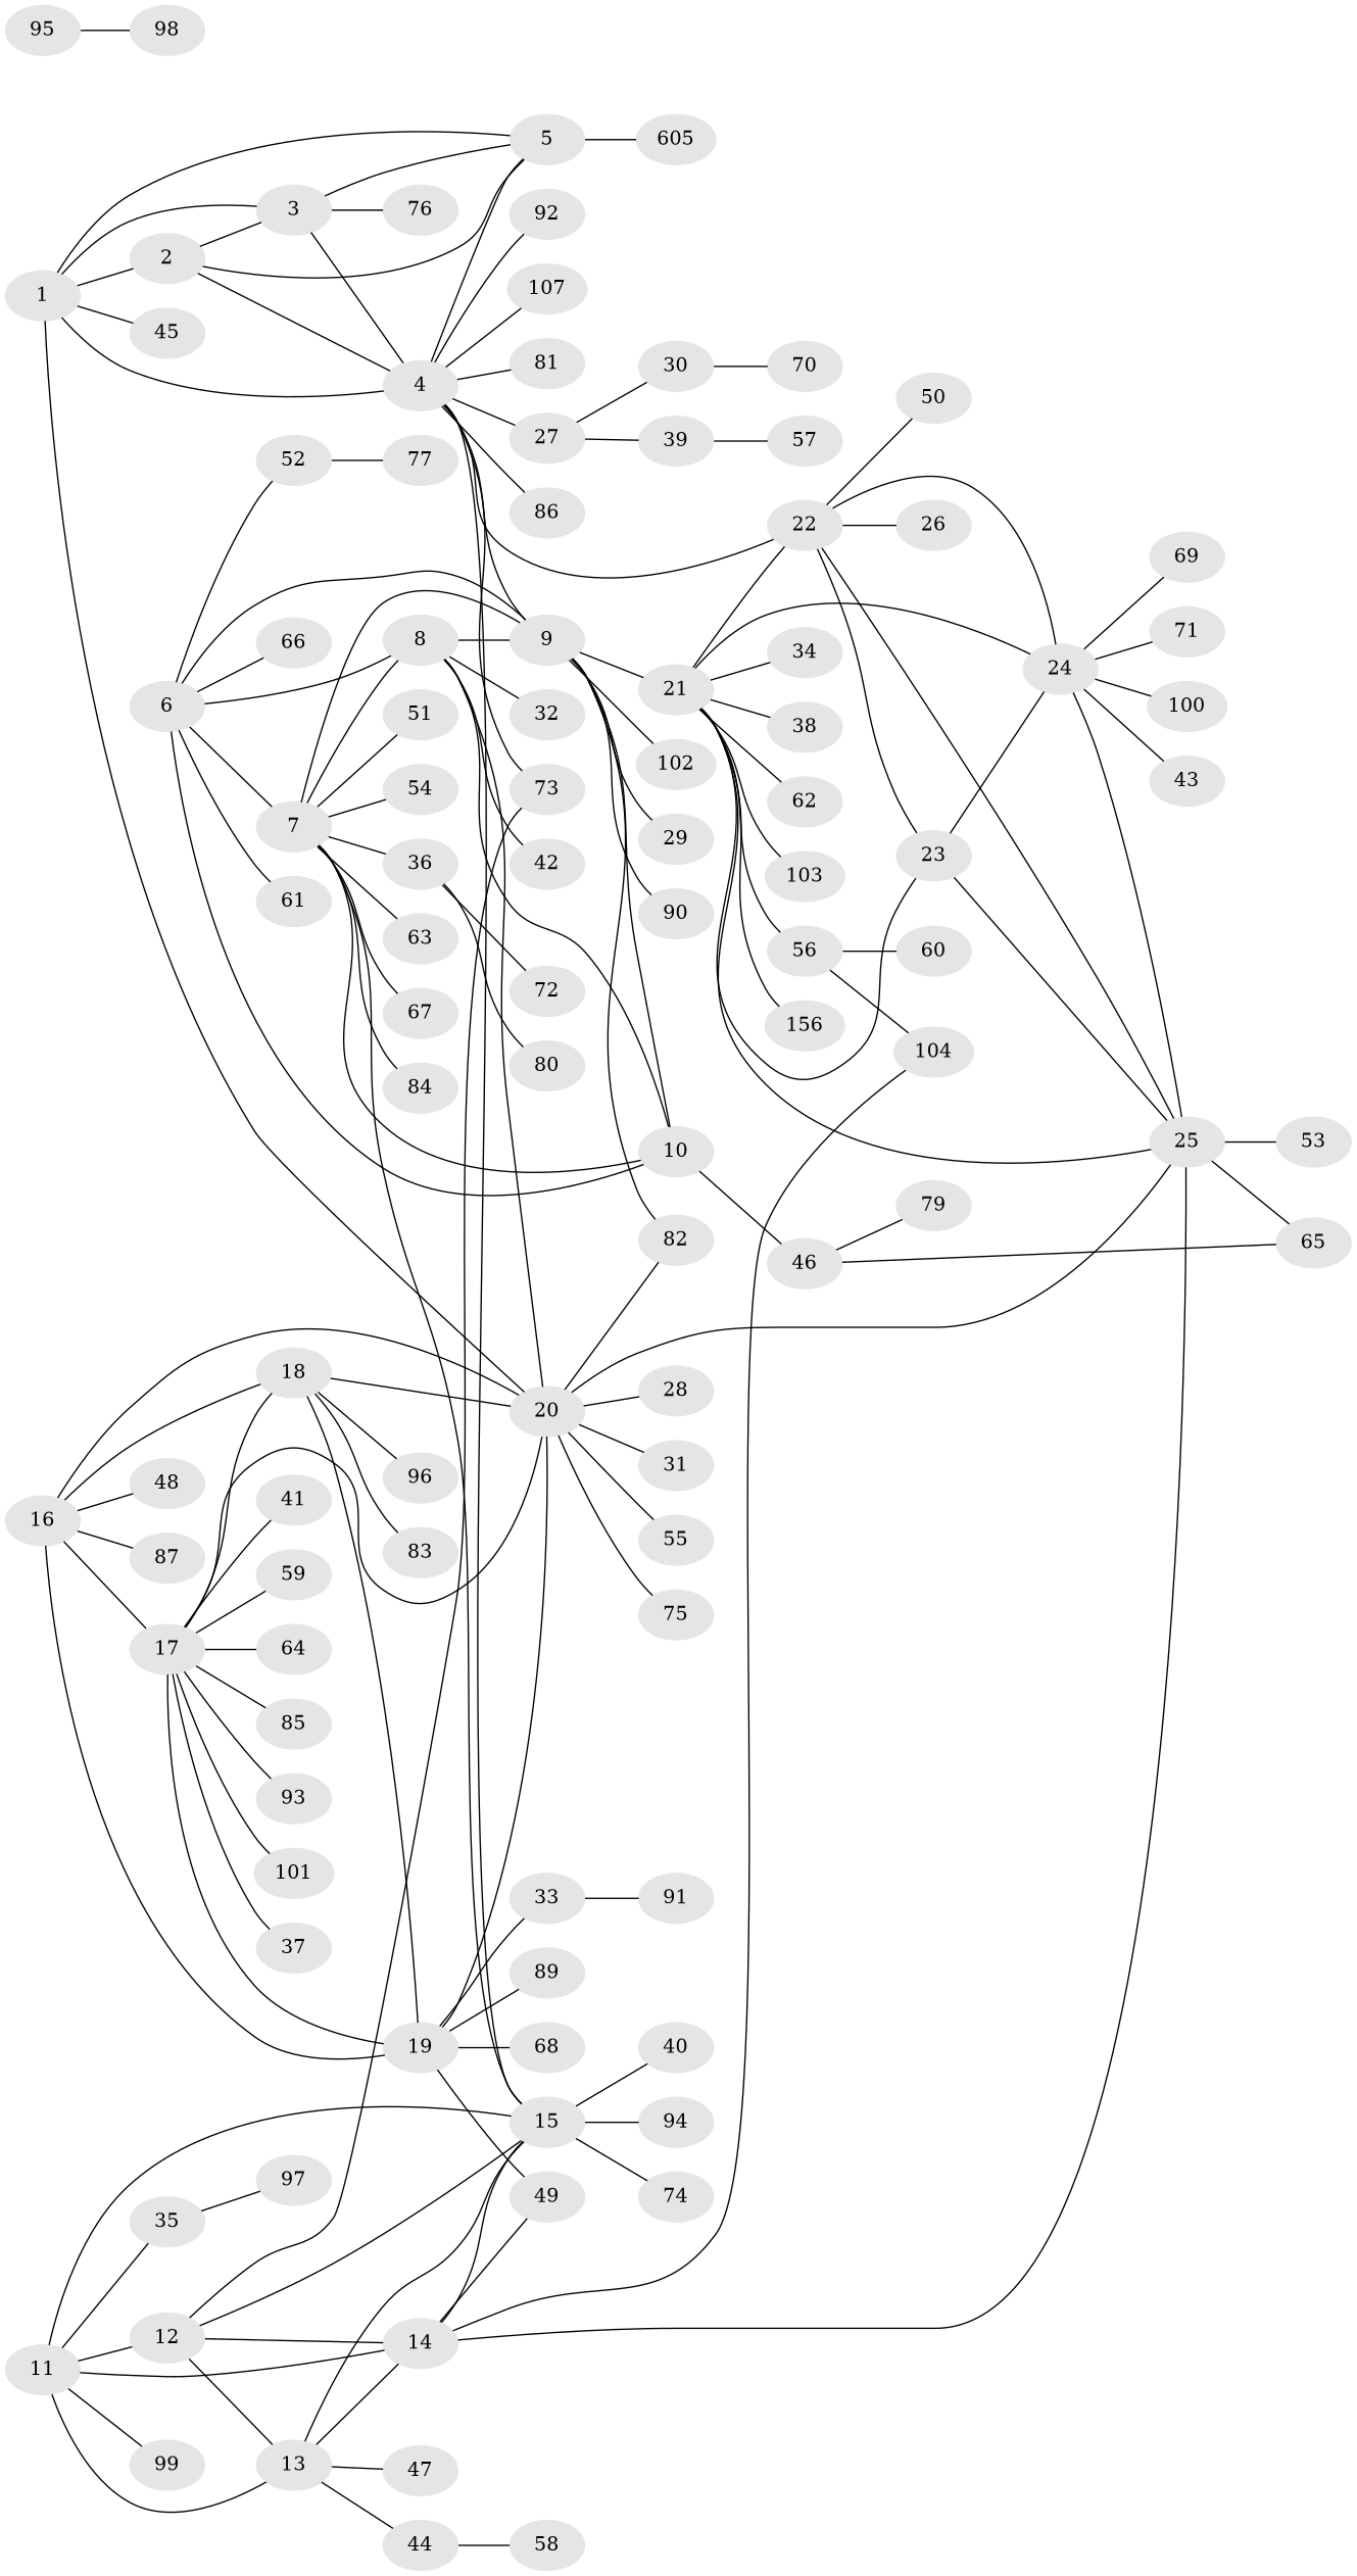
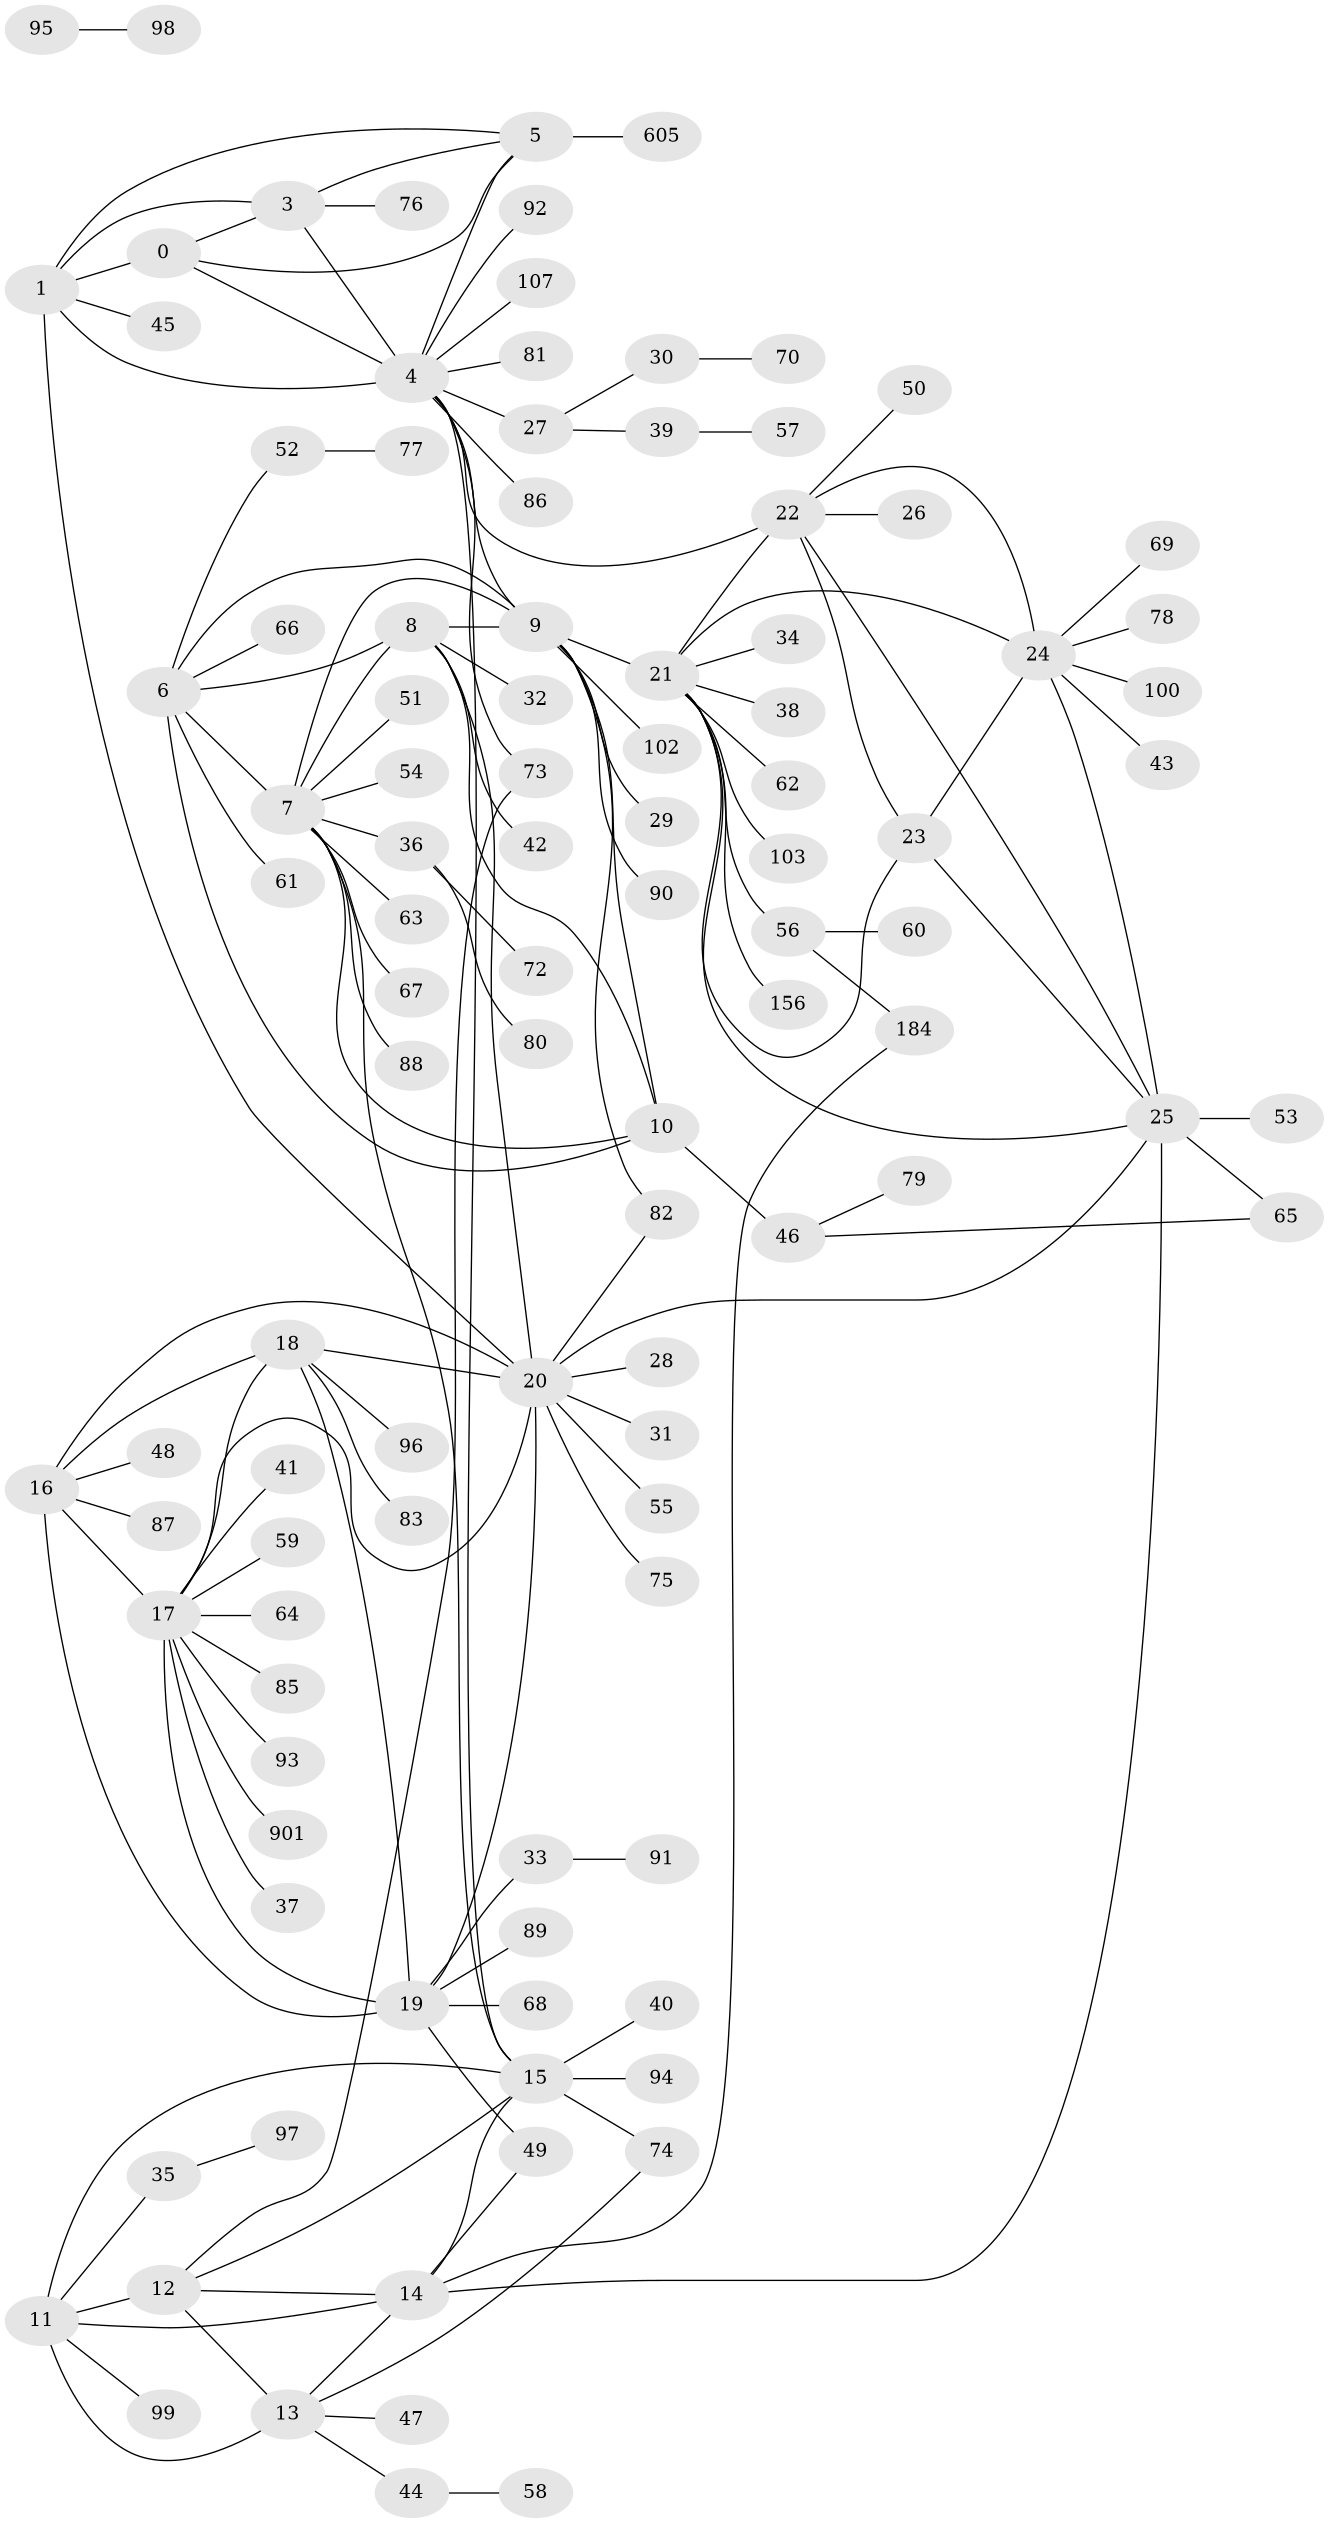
  graph {
    rankdir=LR
    node [color=gray90 style=filled]
    1
-   2
+   2 [label=0]
    3
    4
    5
    20
    45
    76
    9
    15
    22
    27
    73
    81
    86
    92
    107
    n18 [label=605]
    82
    25
    28
    31
    55
    75
    10
    21
    29
    90
    102
    40
    74
    94
    23
    24
    26
    50
    30
    39
    6
    7
    8
    52
    61
    66
    36
    51
    54
    63
    67
-   84
+   84 [label=88]
    32
    42
    46
    77
    72
    80
    34
    38
    56
    62
    103
    n62 [label=156]
    65
    79
    11
    12
    13
    14
    35
    99
    44
    47
    49
-   104
+   104 [label=184]
    97
    58
    18
    19
    83
    96
    53
    16
    17
    48
    87
    37
    41
    59
    64
    85
    93
-   101
+   101 [label=901]
    33
    68
    89
    91
    43
    69
-   71
+   71 [label=78]
    100
    60
    70
    57
    95
    98
    1 -- 2
    1 -- 3
    1 -- 4
    1 -- 5
    1 -- 20
    1 -- 45
    2 -- 3
    2 -- 4
    2 -- 5
    3 -- 4
    3 -- 5
    3 -- 76
    4 -- 5
    4 -- 9
    4 -- 15
    4 -- 22
    4 -- 27
    4 -- 73
    4 -- 81
    4 -- 86
    4 -- 92
    4 -- 107
    5 -- n18
    20 -- 82
    20 -- 25
    20 -- 28
    20 -- 31
    20 -- 55
    20 -- 75
    9 -- 82
    9 -- 10
    9 -- 21
    9 -- 29
    9 -- 90
    9 -- 102
    15 -- 40
    15 -- 74
    15 -- 94
    22 -- 25
    22 -- 23
    22 -- 24
    22 -- 26
    22 -- 50
    27 -- 30
    27 -- 39
    25 -- 65
    25 -- 53
    10 -- 46
    21 -- 22
    21 -- 25
    21 -- 23
    21 -- 24
    21 -- 34
    21 -- 38
    21 -- 56
    21 -- 62
    21 -- 103
    21 -- n62
    23 -- 25
    23 -- 24
    24 -- 25
    24 -- 43
    24 -- 69
    24 -- 71
    24 -- 100
    30 -- 70
    39 -- 57
    6 -- 9
    6 -- 10
    6 -- 7
    6 -- 8
    6 -- 52
    6 -- 61
    6 -- 66
    7 -- 9
    7 -- 15
    7 -- 10
    7 -- 8
    7 -- 36
    7 -- 51
    7 -- 54
    7 -- 63
    7 -- 67
    7 -- 84
    8 -- 20
    8 -- 9
    8 -- 10
    8 -- 32
    8 -- 42
    52 -- 77
    36 -- 72
    36 -- 80
    46 -- 65
    46 -- 79
    56 -- 104
    56 -- 60
    11 -- 15
    11 -- 12
    11 -- 13
    11 -- 14
    11 -- 35
    11 -- 99
    12 -- 15
    12 -- 73
    12 -- 13
    12 -- 14
-   13 -- 15
+   13 -- 74
    13 -- 14
    13 -- 44
    13 -- 47
    14 -- 15
    14 -- 25
    14 -- 49
    14 -- 104
    35 -- 97
    44 -- 58
    18 -- 20
    18 -- 19
    18 -- 83
    18 -- 96
    19 -- 20
    19 -- 49
    19 -- 33
    19 -- 68
    19 -- 89
    16 -- 20
    16 -- 18
    16 -- 19
    16 -- 17
    16 -- 48
    16 -- 87
    17 -- 20
    17 -- 18
    17 -- 19
    17 -- 37
    17 -- 41
    17 -- 59
    17 -- 64
    17 -- 85
    17 -- 93
    17 -- 101
    33 -- 91
    95 -- 98
  }
